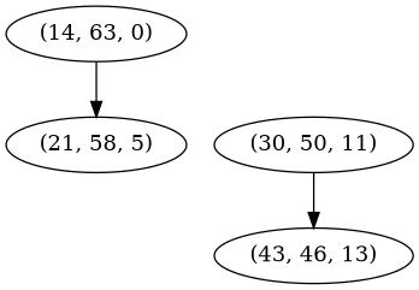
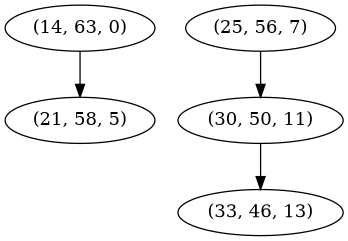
  digraph {
    "(14, 63, 0)"
    "(21, 58, 5)"
    n3 [label="(30, 50, 11)"]
-   "(33, 46, 13)" [label="(43, 46, 13)"]
+   "(25, 56, 7)"
+   "(33, 46, 13)"
    "(14, 63, 0)" -> "(21, 58, 5)"
    n3 -> "(33, 46, 13)"
+   "(25, 56, 7)" -> n3
  }
